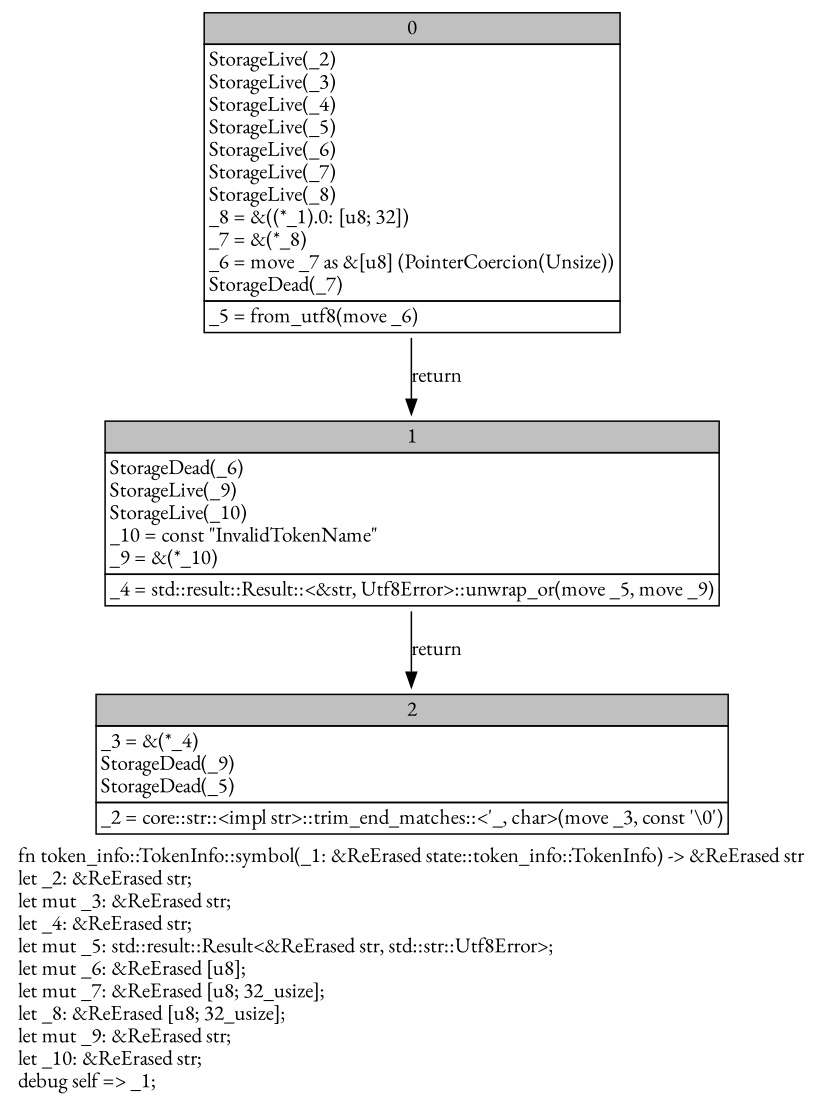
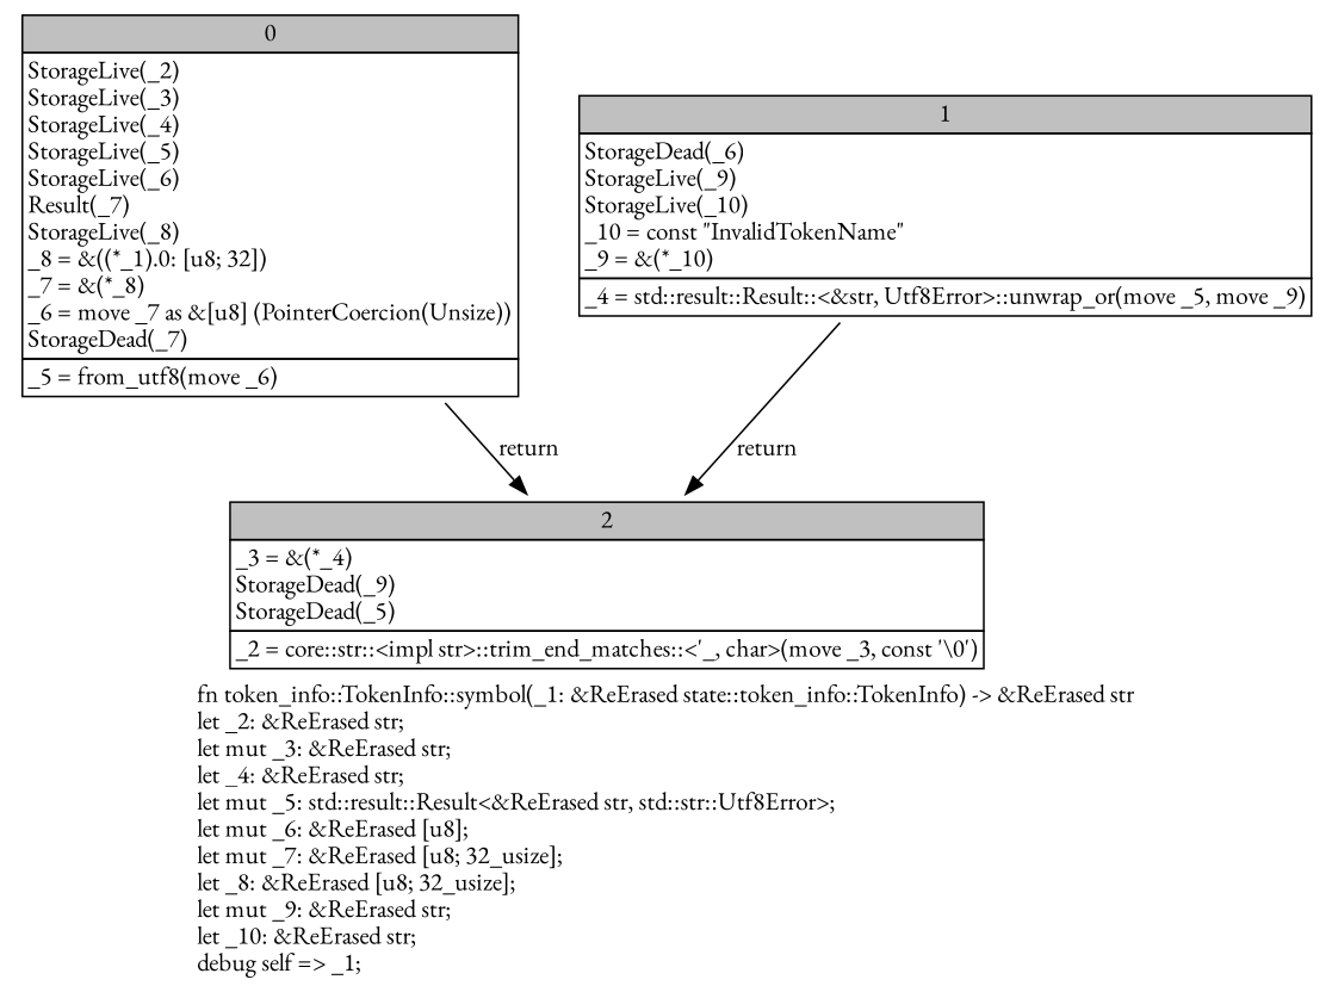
  digraph {
    fontname="EB Garamond"
    label=<fn token_info::TokenInfo::symbol(_1: &amp;ReErased state::token_info::TokenInfo) -&gt; &amp;ReErased str<br align="left"/>let _2: &amp;ReErased str;<br align="left"/>let mut _3: &amp;ReErased str;<br align="left"/>let _4: &amp;ReErased str;<br align="left"/>let mut _5: std::result::Result&lt;&amp;ReErased str, std::str::Utf8Error&gt;;<br align="left"/>let mut _6: &amp;ReErased [u8];<br align="left"/>let mut _7: &amp;ReErased [u8; 32_usize];<br align="left"/>let _8: &amp;ReErased [u8; 32_usize];<br align="left"/>let mut _9: &amp;ReErased str;<br align="left"/>let _10: &amp;ReErased str;<br align="left"/>debug self =&gt; _1;<br align="left"/>>
    node [fontname="EB Garamond" shape=none]
    edge [fontname="EB Garamond"]
-   n1 [label=<<table border="0" cellborder="1" cellspacing="0"><tr><td bgcolor="gray" align="center" colspan="1">0</td></tr><tr><td align="left" balign="left">StorageLive(_2)<br/>StorageLive(_3)<br/>StorageLive(_4)<br/>StorageLive(_5)<br/>StorageLive(_6)<br/>StorageLive(_7)<br/>StorageLive(_8)<br/>_8 = &amp;((*_1).0: [u8; 32])<br/>_7 = &amp;(*_8)<br/>_6 = move _7 as &amp;[u8] (PointerCoercion(Unsize))<br/>StorageDead(_7)<br/></td></tr><tr><td align="left">_5 = from_utf8(move _6)</td></tr></table>>]
+   n1 [label=<<table border="0" cellborder="1" cellspacing="0"><tr><td bgcolor="gray" align="center" colspan="1">0</td></tr><tr><td align="left" balign="left">StorageLive(_2)<br/>StorageLive(_3)<br/>StorageLive(_4)<br/>StorageLive(_5)<br/>StorageLive(_6)<br/>Result(_7)<br/>StorageLive(_8)<br/>_8 = &amp;((*_1).0: [u8; 32])<br/>_7 = &amp;(*_8)<br/>_6 = move _7 as &amp;[u8] (PointerCoercion(Unsize))<br/>StorageDead(_7)<br/></td></tr><tr><td align="left">_5 = from_utf8(move _6)</td></tr></table>>]
    n2 [label=<<table border="0" cellborder="1" cellspacing="0"><tr><td bgcolor="gray" align="center" colspan="1">1</td></tr><tr><td align="left" balign="left">StorageDead(_6)<br/>StorageLive(_9)<br/>StorageLive(_10)<br/>_10 = const &quot;InvalidTokenName&quot;<br/>_9 = &amp;(*_10)<br/></td></tr><tr><td align="left">_4 = std::result::Result::&lt;&amp;str, Utf8Error&gt;::unwrap_or(move _5, move _9)</td></tr></table>>]
    n3 [label=<<table border="0" cellborder="1" cellspacing="0"><tr><td bgcolor="gray" align="center" colspan="1">2</td></tr><tr><td align="left" balign="left">_3 = &amp;(*_4)<br/>StorageDead(_9)<br/>StorageDead(_5)<br/></td></tr><tr><td align="left">_2 = core::str::&lt;impl str&gt;::trim_end_matches::&lt;'_, char&gt;(move _3, const '\0')</td></tr></table>>]
-   n1 -> n2 [label=return]
+   n1 -> n3 [label=return]
    n2 -> n3 [label=return]
  }
